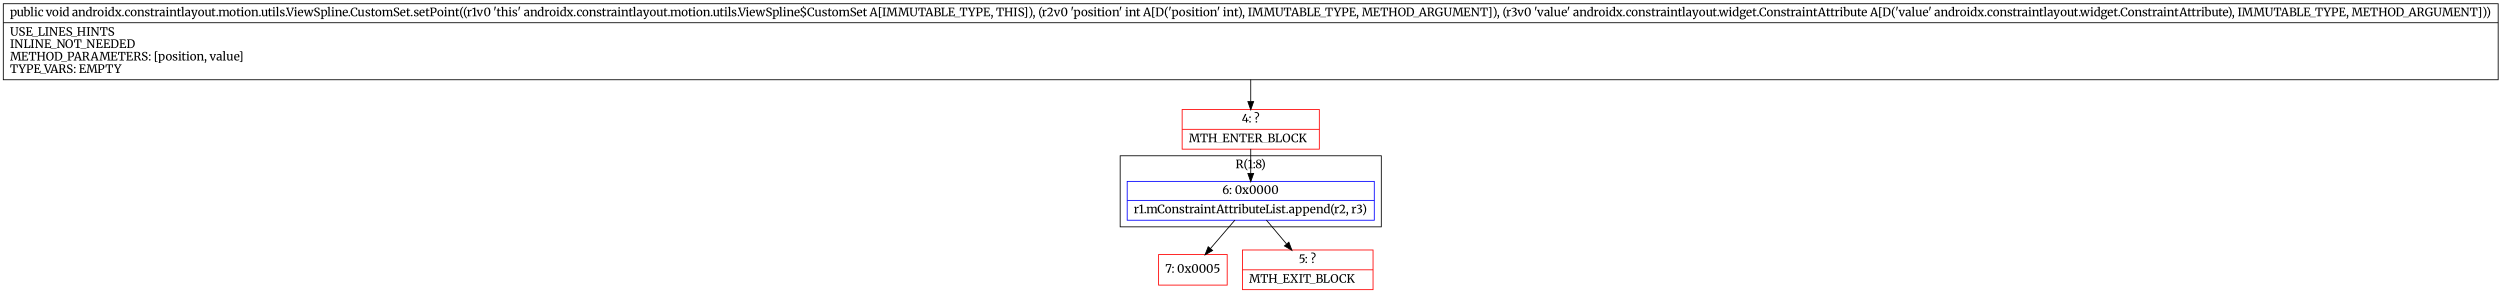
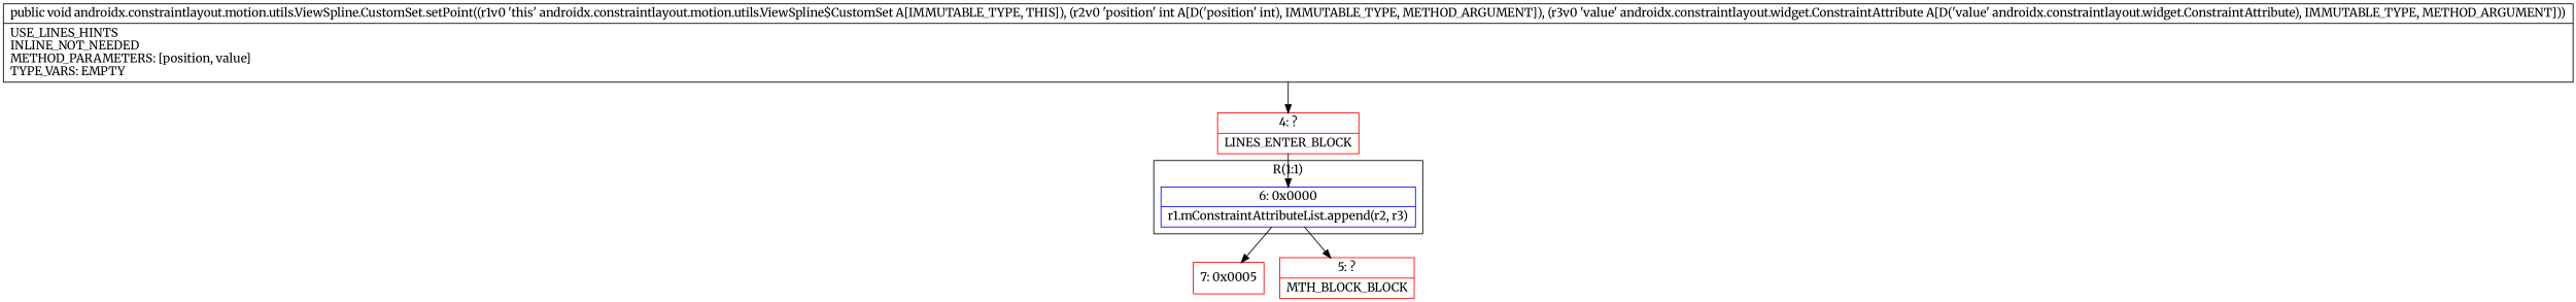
  digraph {
    fontname=Merriweather
    node [color=red fontname=Merriweather shape=record]
    edge [fontname=Merriweather]
    n1 [color=blue label="{6\:\ 0x0000|r1.mConstraintAttributeList.append(r2, r3)\l}"]
    n2 [label="{7\:\ 0x0005}"]
-   n3 [label="{5\:\ ?|MTH_EXIT_BLOCK\l}"]
-   n4 [label="{4\:\ ?|MTH_ENTER_BLOCK\l}"]
+   n3 [label="{5\:\ ?|MTH_BLOCK_BLOCK\l}"]
+   n4 [label="{4\:\ ?|LINES_ENTER_BLOCK\l}"]
    n5 [label="{public void androidx.constraintlayout.motion.utils.ViewSpline.CustomSet.setPoint((r1v0 'this' androidx.constraintlayout.motion.utils.ViewSpline$CustomSet A[IMMUTABLE_TYPE, THIS]), (r2v0 'position' int A[D('position' int), IMMUTABLE_TYPE, METHOD_ARGUMENT]), (r3v0 'value' androidx.constraintlayout.widget.ConstraintAttribute A[D('value' androidx.constraintlayout.widget.ConstraintAttribute), IMMUTABLE_TYPE, METHOD_ARGUMENT]))  | USE_LINES_HINTS\lINLINE_NOT_NEEDED\lMETHOD_PARAMETERS: [position, value]\lTYPE_VARS: EMPTY\l}" color=""]
    subgraph cluster_1 {
-     label="R(1:8)"
+     label="R(1:1)"
      n1
    }
    n1 -> n2
    n1 -> n3
    n4 -> n1
    n5 -> n4
  }
